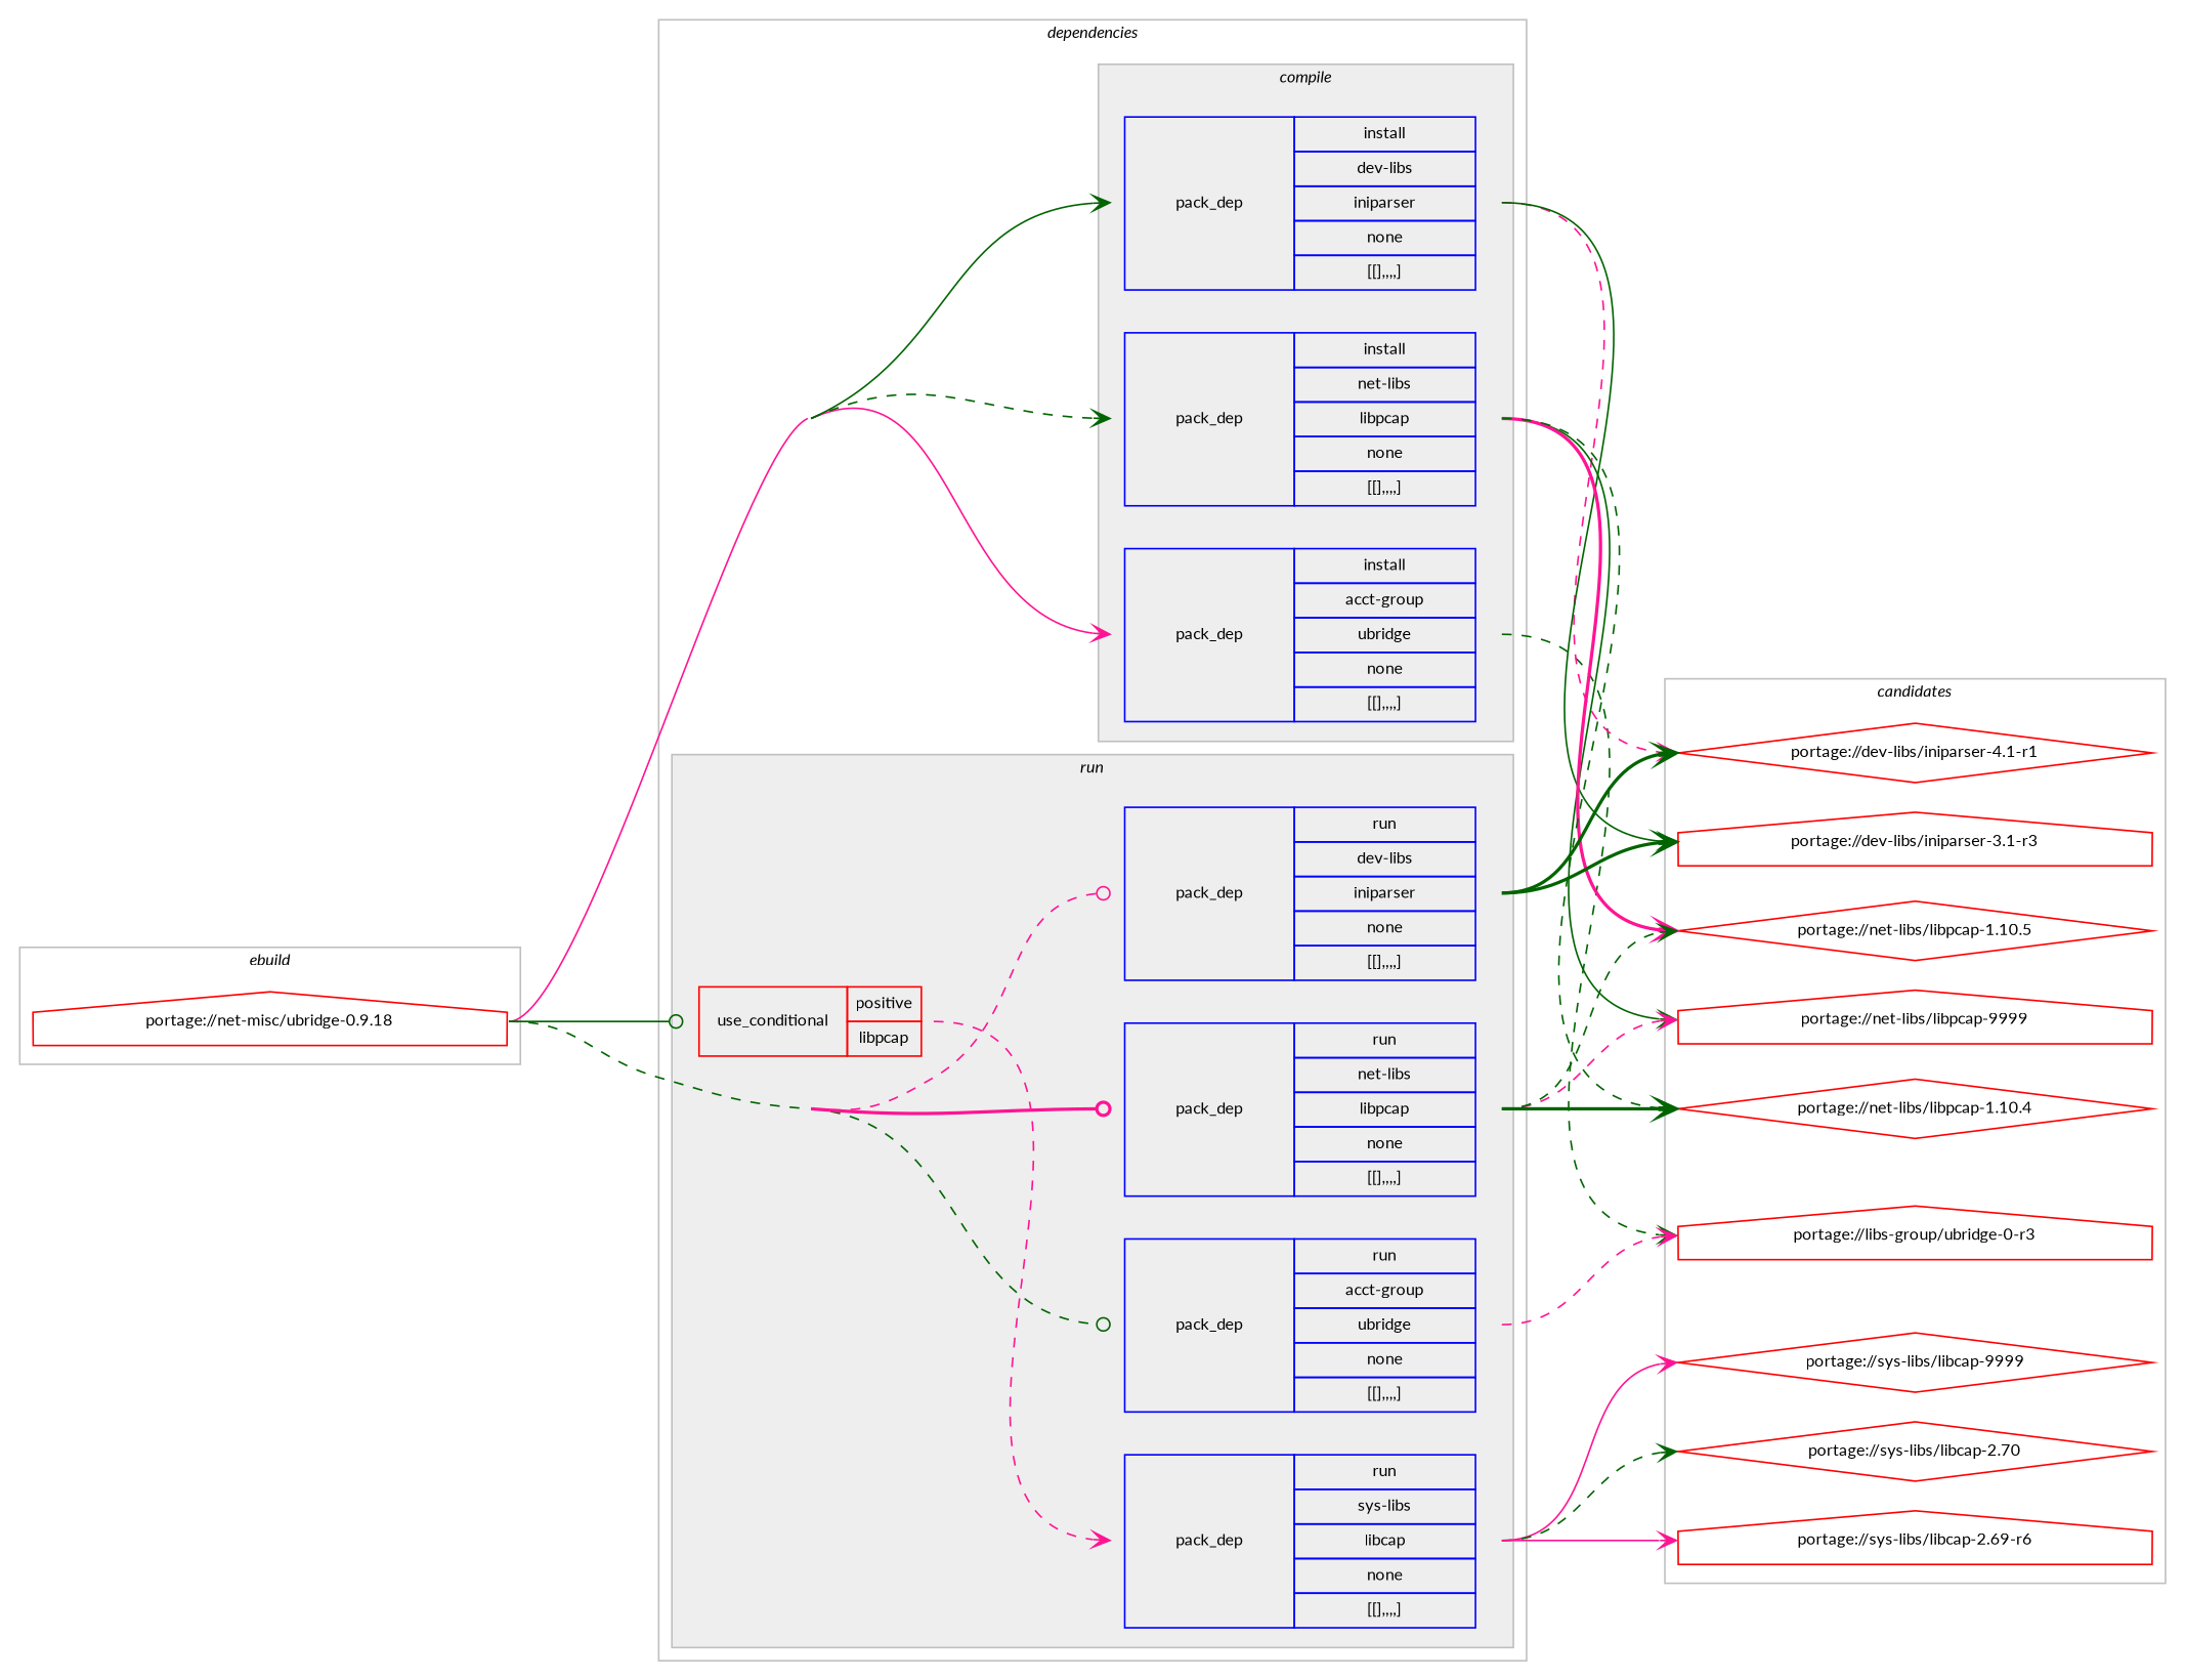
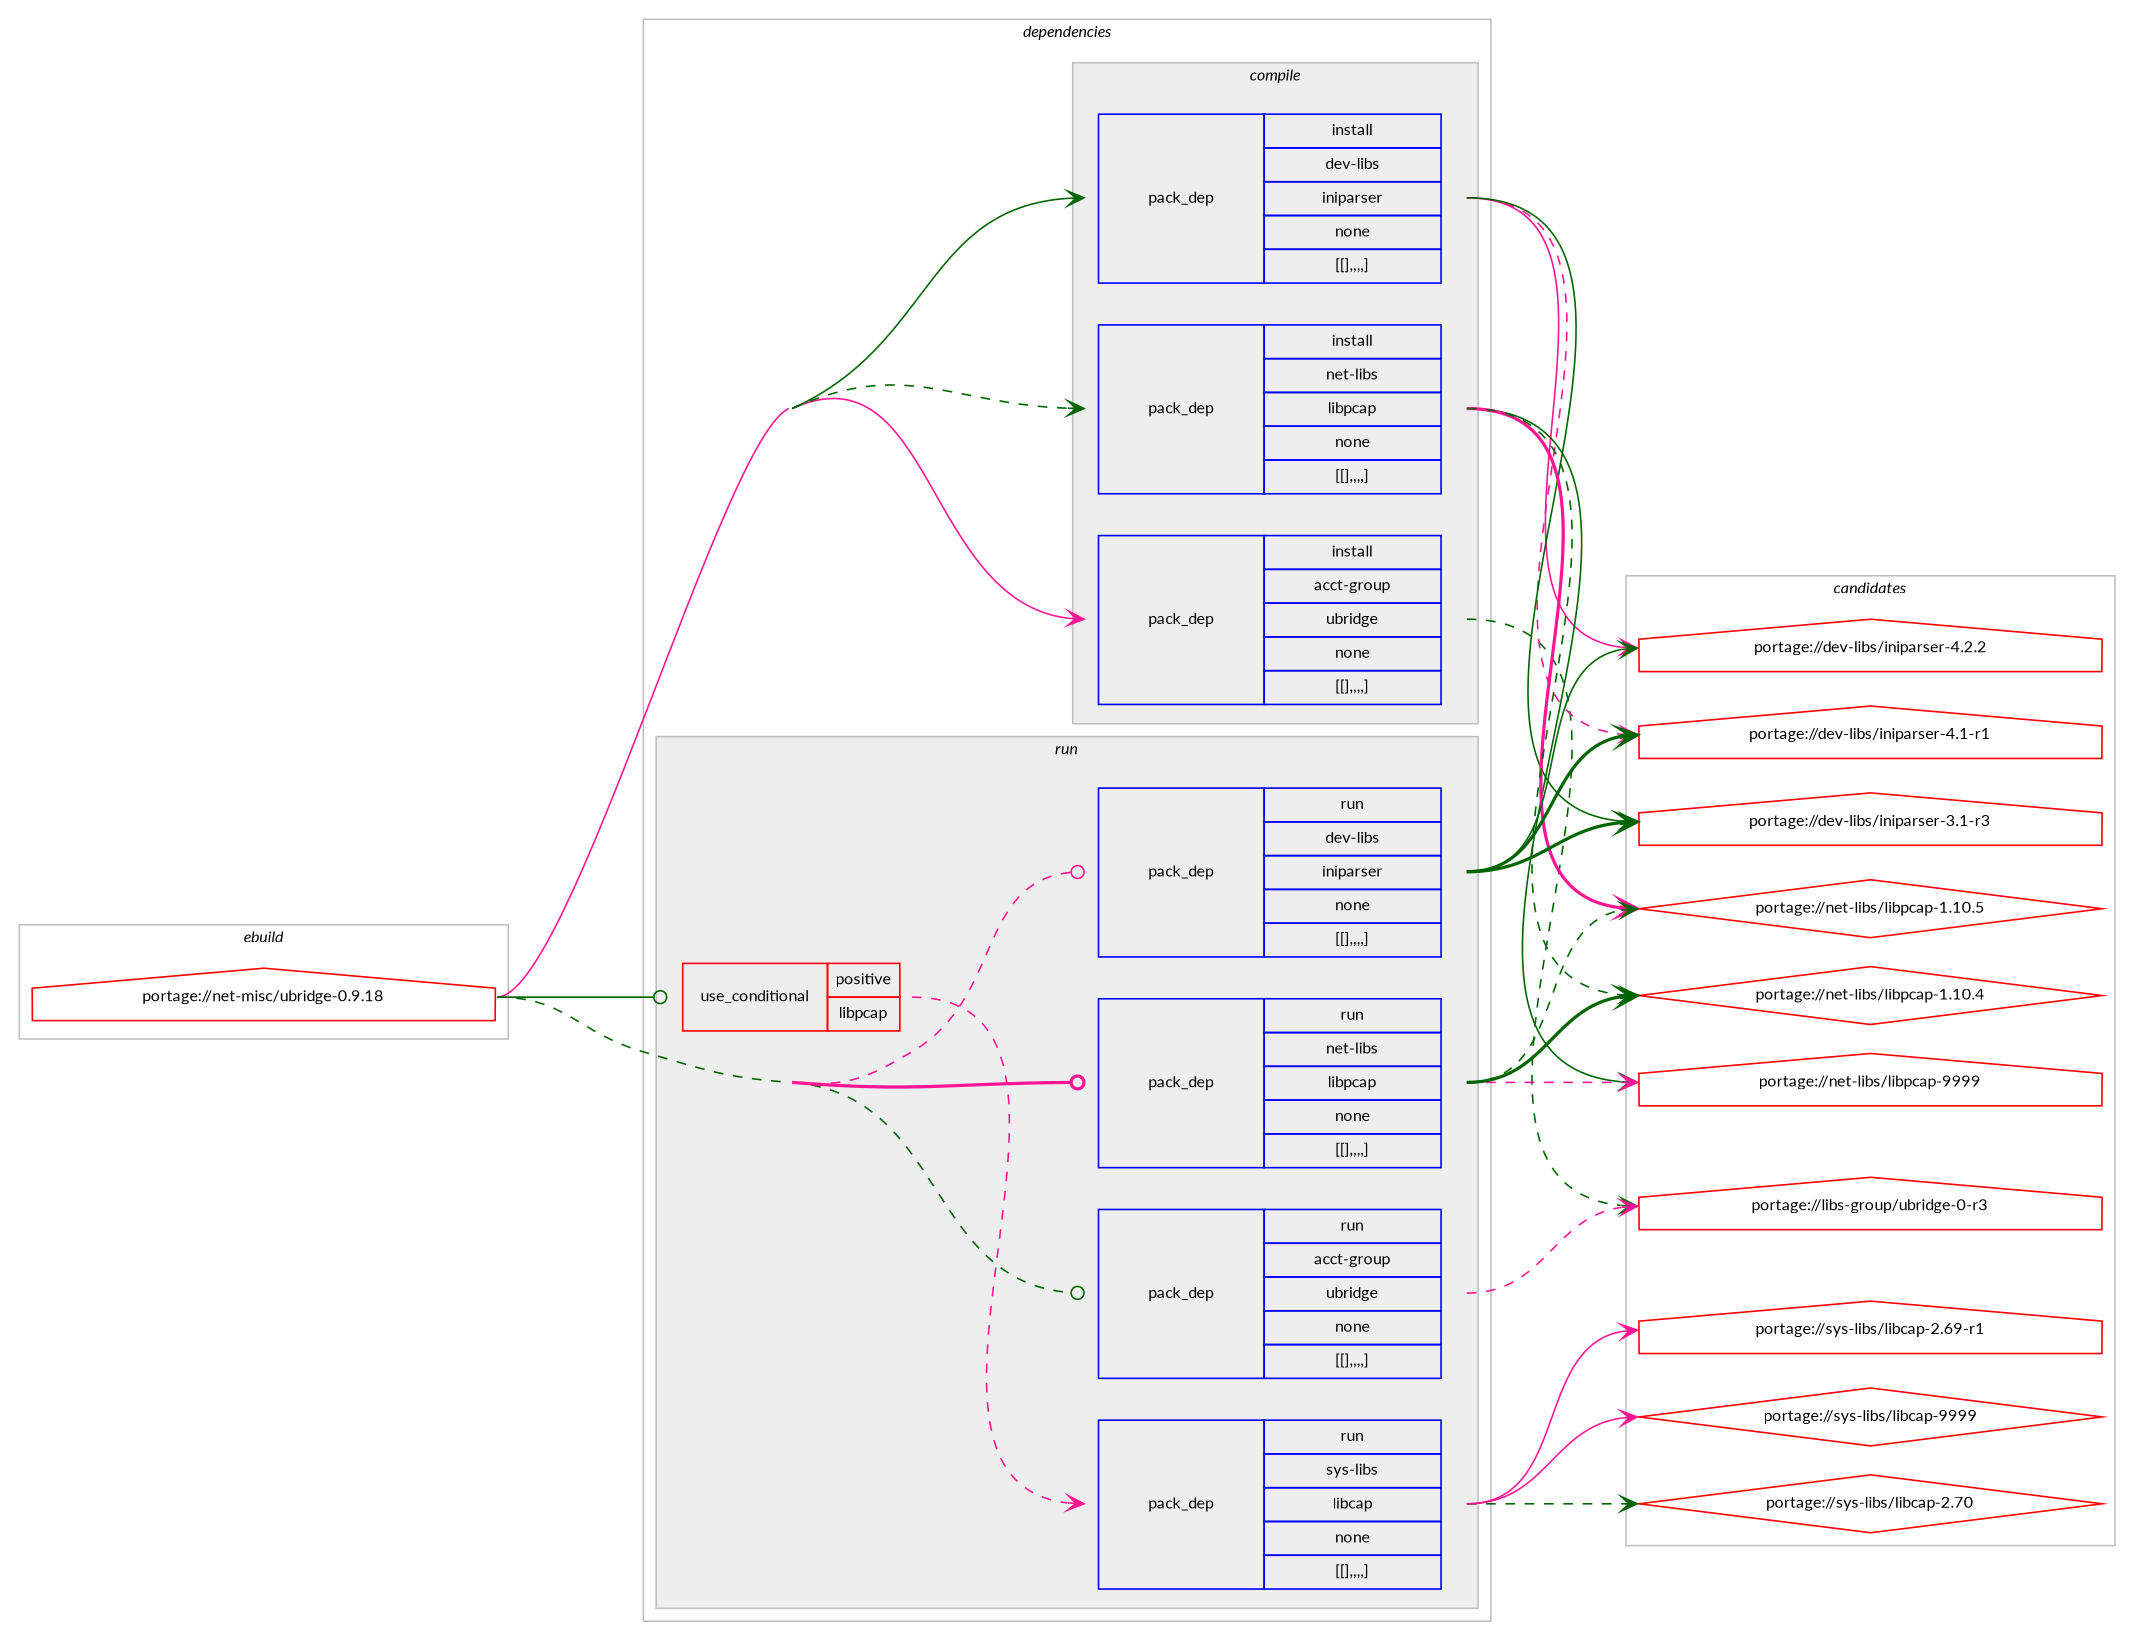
  digraph {
    compound=true
    concentrate=true
    fontname=Lato
    fontsize=10
    newrank=true
    rankdir=LR
    ranksep=1.5
    node [color=red fontname=Lato fontsize=10 shape=none]
    edge [arrowhead=vee color=darkgreen fontname=Lato headport=w style=dashed tailport=e weight=100]
    n1 [label="portage://net-misc/ubridge-0.9.18" shape=house width=4]
    n2 [color=blue label=<<TABLE BORDER="0" CELLBORDER="1" CELLSPACING="0" CELLPADDING="4" WIDTH="220"><TR><TD ROWSPAN="6" CELLPADDING="30">pack_dep</TD></TR><TR><TD WIDTH="110">install</TD></TR><TR><TD>acct-group</TD></TR><TR><TD>ubridge</TD></TR><TR><TD>none</TD></TR><TR><TD>[[],,,,]</TD></TR></TABLE>>]
    n3 [color=blue label=<<TABLE BORDER="0" CELLBORDER="1" CELLSPACING="0" CELLPADDING="4" WIDTH="220"><TR><TD ROWSPAN="6" CELLPADDING="30">pack_dep</TD></TR><TR><TD WIDTH="110">install</TD></TR><TR><TD>dev-libs</TD></TR><TR><TD>iniparser</TD></TR><TR><TD>none</TD></TR><TR><TD>[[],,,,]</TD></TR></TABLE>>]
    n4 [color=blue label=<<TABLE BORDER="0" CELLBORDER="1" CELLSPACING="0" CELLPADDING="4" WIDTH="220"><TR><TD ROWSPAN="6" CELLPADDING="30">pack_dep</TD></TR><TR><TD WIDTH="110">install</TD></TR><TR><TD>net-libs</TD></TR><TR><TD>libpcap</TD></TR><TR><TD>none</TD></TR><TR><TD>[[],,,,]</TD></TR></TABLE>>]
    n5 [color=blue label=<<TABLE BORDER="0" CELLBORDER="1" CELLSPACING="0" CELLPADDING="4" WIDTH="220"><TR><TD ROWSPAN="6" CELLPADDING="30">pack_dep</TD></TR><TR><TD WIDTH="110">run</TD></TR><TR><TD>sys-libs</TD></TR><TR><TD>libcap</TD></TR><TR><TD>none</TD></TR><TR><TD>[[],,,,]</TD></TR></TABLE>>]
    n6 [label=<<TABLE BORDER="0" CELLBORDER="1" CELLSPACING="0" CELLPADDING="4"><TR><TD ROWSPAN="3" CELLPADDING="10">use_conditional</TD></TR><TR><TD>positive</TD></TR><TR><TD>libpcap</TD></TR></TABLE>>]
    n7 [color=blue label=<<TABLE BORDER="0" CELLBORDER="1" CELLSPACING="0" CELLPADDING="4" WIDTH="220"><TR><TD ROWSPAN="6" CELLPADDING="30">pack_dep</TD></TR><TR><TD WIDTH="110">run</TD></TR><TR><TD>acct-group</TD></TR><TR><TD>ubridge</TD></TR><TR><TD>none</TD></TR><TR><TD>[[],,,,]</TD></TR></TABLE>>]
    n8 [color=blue label=<<TABLE BORDER="0" CELLBORDER="1" CELLSPACING="0" CELLPADDING="4" WIDTH="220"><TR><TD ROWSPAN="6" CELLPADDING="30">pack_dep</TD></TR><TR><TD WIDTH="110">run</TD></TR><TR><TD>dev-libs</TD></TR><TR><TD>iniparser</TD></TR><TR><TD>none</TD></TR><TR><TD>[[],,,,]</TD></TR></TABLE>>]
    n9 [color=blue label=<<TABLE BORDER="0" CELLBORDER="1" CELLSPACING="0" CELLPADDING="4" WIDTH="220"><TR><TD ROWSPAN="6" CELLPADDING="30">pack_dep</TD></TR><TR><TD WIDTH="110">run</TD></TR><TR><TD>net-libs</TD></TR><TR><TD>libpcap</TD></TR><TR><TD>none</TD></TR><TR><TD>[[],,,,]</TD></TR></TABLE>>]
    n10 [label="portage://libs-group/ubridge-0-r3" shape=house width=4]
-   n12 [label="portage://dev-libs/iniparser-4.1-r1" shape=diamond width=4]
+   n11 [label="portage://dev-libs/iniparser-4.2.2" shape=house width=4]
+   n12 [label="portage://dev-libs/iniparser-4.1-r1" shape=house width=4]
    n13 [label="portage://dev-libs/iniparser-3.1-r3" shape=house width=4]
    n14 [label="portage://net-libs/libpcap-9999" shape=house width=4]
    n15 [label="portage://net-libs/libpcap-1.10.5" shape=diamond width=4]
    n16 [label="portage://net-libs/libpcap-1.10.4" shape=diamond width=4]
    n17 [label="portage://sys-libs/libcap-9999" shape=diamond width=4]
    n18 [label="portage://sys-libs/libcap-2.70" shape=diamond width=4]
-   n19 [label="portage://sys-libs/libcap-2.69-r6" shape=house width=4]
+   n19 [label="portage://sys-libs/libcap-2.69-r1" shape=house width=4]
    subgraph cluster_1 {
      color=gray
      label=<<i>ebuild</i>>
      n1
    }
    subgraph cluster_2 {
      color=gray
      label=<<i>dependencies</i>>
      subgraph cluster_3 {
        color=gray
        fillcolor="#eeeeee"
        label=<<i>compile</i>>
        style=filled
        subgraph sub_4 {
          color=gray
          fillcolor="#eeeeee"
          label=<<i>compile</i>>
          style=filled
          n2
        }
        subgraph sub_5 {
          color=gray
          fillcolor="#eeeeee"
          label=<<i>compile</i>>
          style=filled
          n3
        }
        subgraph sub_6 {
          color=gray
          fillcolor="#eeeeee"
          label=<<i>compile</i>>
          style=filled
          n4
        }
      }
      subgraph cluster_7 {
        color=gray
        fillcolor="#eeeeee"
        label=<<i>compile and run</i>>
        style=filled
      }
      subgraph cluster_8 {
        color=gray
        fillcolor="#eeeeee"
        label=<<i>run</i>>
        style=filled
        subgraph sub_9 {
          color=gray
          fillcolor="#eeeeee"
          label=<<i>run</i>>
          style=filled
          n6
          subgraph sub_10 {
            color=gray
            fillcolor="#eeeeee"
            label=<<i>run</i>>
            style=filled
            n5
          }
        }
        subgraph sub_11 {
          color=gray
          fillcolor="#eeeeee"
          label=<<i>run</i>>
          style=filled
          n7
        }
        subgraph sub_12 {
          color=gray
          fillcolor="#eeeeee"
          label=<<i>run</i>>
          style=filled
          n8
        }
        subgraph sub_13 {
          color=gray
          fillcolor="#eeeeee"
          label=<<i>run</i>>
          style=filled
          n9
        }
      }
    }
    subgraph cluster_14 {
      color=gray
      label=<<i>candidates</i>>
      rank=same
      subgraph sub_15 {
        color=black
        label=<<i>candidates</i>>
        nodesep=1
        rank=same
        n10
      }
      subgraph sub_16 {
        color=black
        label=<<i>candidates</i>>
        nodesep=1
        rank=same
+       n11
        n12
        n13
      }
      subgraph sub_17 {
        color=black
        label=<<i>candidates</i>>
        nodesep=1
        rank=same
        n14
        n15
        n16
      }
      subgraph sub_18 {
        color=black
        label=<<i>candidates</i>>
        nodesep=1
        rank=same
        n17
        n18
        n19
      }
      subgraph sub_19 {
        color=black
        label=<<i>candidates</i>>
        nodesep=1
        rank=same
        n10
      }
      subgraph sub_20 {
        color=black
        label=<<i>candidates</i>>
        nodesep=1
        rank=same
+       n11
        n12
        n13
      }
      subgraph sub_21 {
        color=black
        label=<<i>candidates</i>>
        nodesep=1
        rank=same
        n14
        n15
        n16
      }
    }
    n1 -> n2 [color=deeppink style=solid weight=20]
    n1 -> n3 [style=solid weight=20]
    n1 -> n4 [weight=20]
    n1 -> n6 [arrowhead=odot style=solid weight=20]
    n1 -> n7 [arrowhead=odot weight=20]
    n1 -> n8 [arrowhead=odot color=deeppink weight=20]
    n1 -> n9 [arrowhead=odot color=deeppink style=bold weight=20]
    n2 -> n10
+   n3 -> n11 [color=deeppink style=solid]
    n3 -> n12 [color=deeppink]
    n3 -> n13 [style=solid]
    n4 -> n14 [style=solid]
    n4 -> n15 [color=deeppink style=bold]
    n4 -> n16
    n5 -> n17 [color=deeppink style=solid]
    n5 -> n18
    n5 -> n19 [color=deeppink style=solid]
    n6 -> n5 [color=deeppink weight=20]
    n7 -> n10 [color=deeppink]
+   n8 -> n11 [style=solid]
    n8 -> n12 [style=bold]
    n8 -> n13 [style=bold]
    n9 -> n14 [color=deeppink]
    n9 -> n15
    n9 -> n16 [style=bold]
  }
